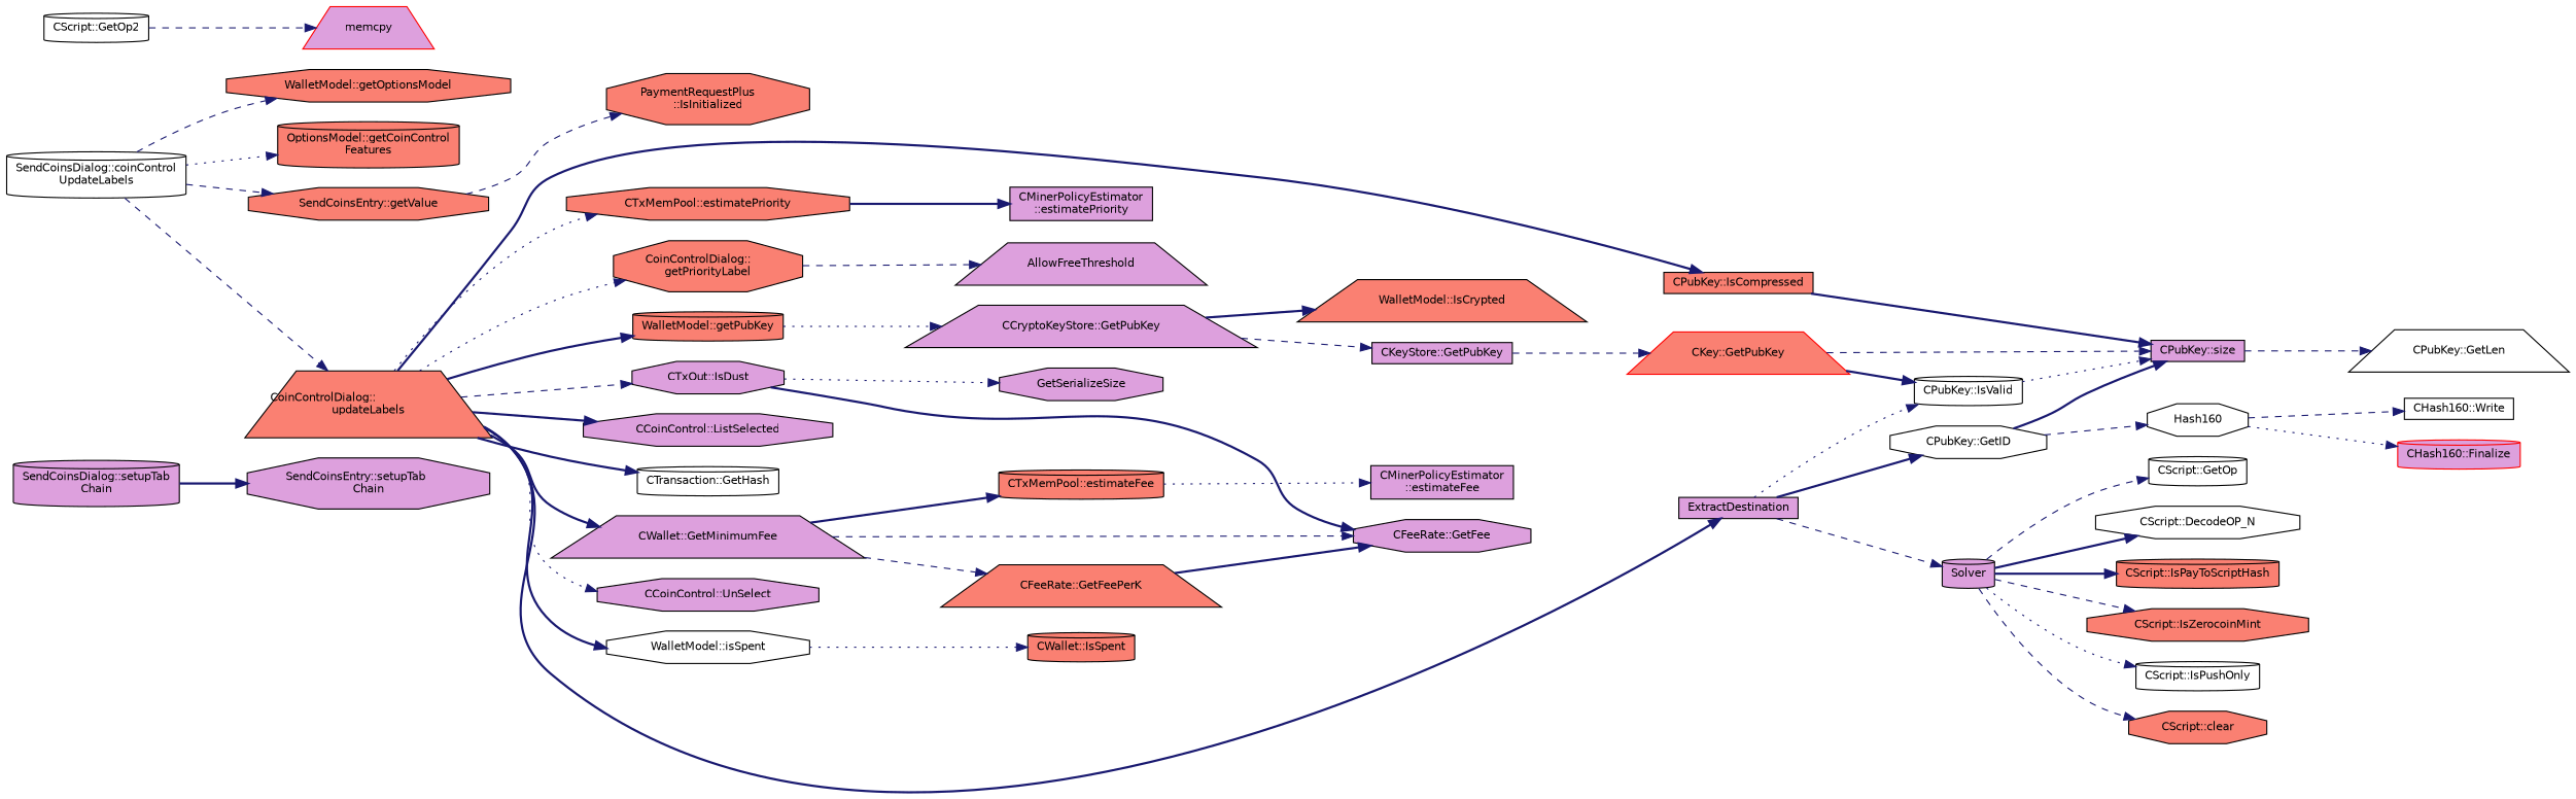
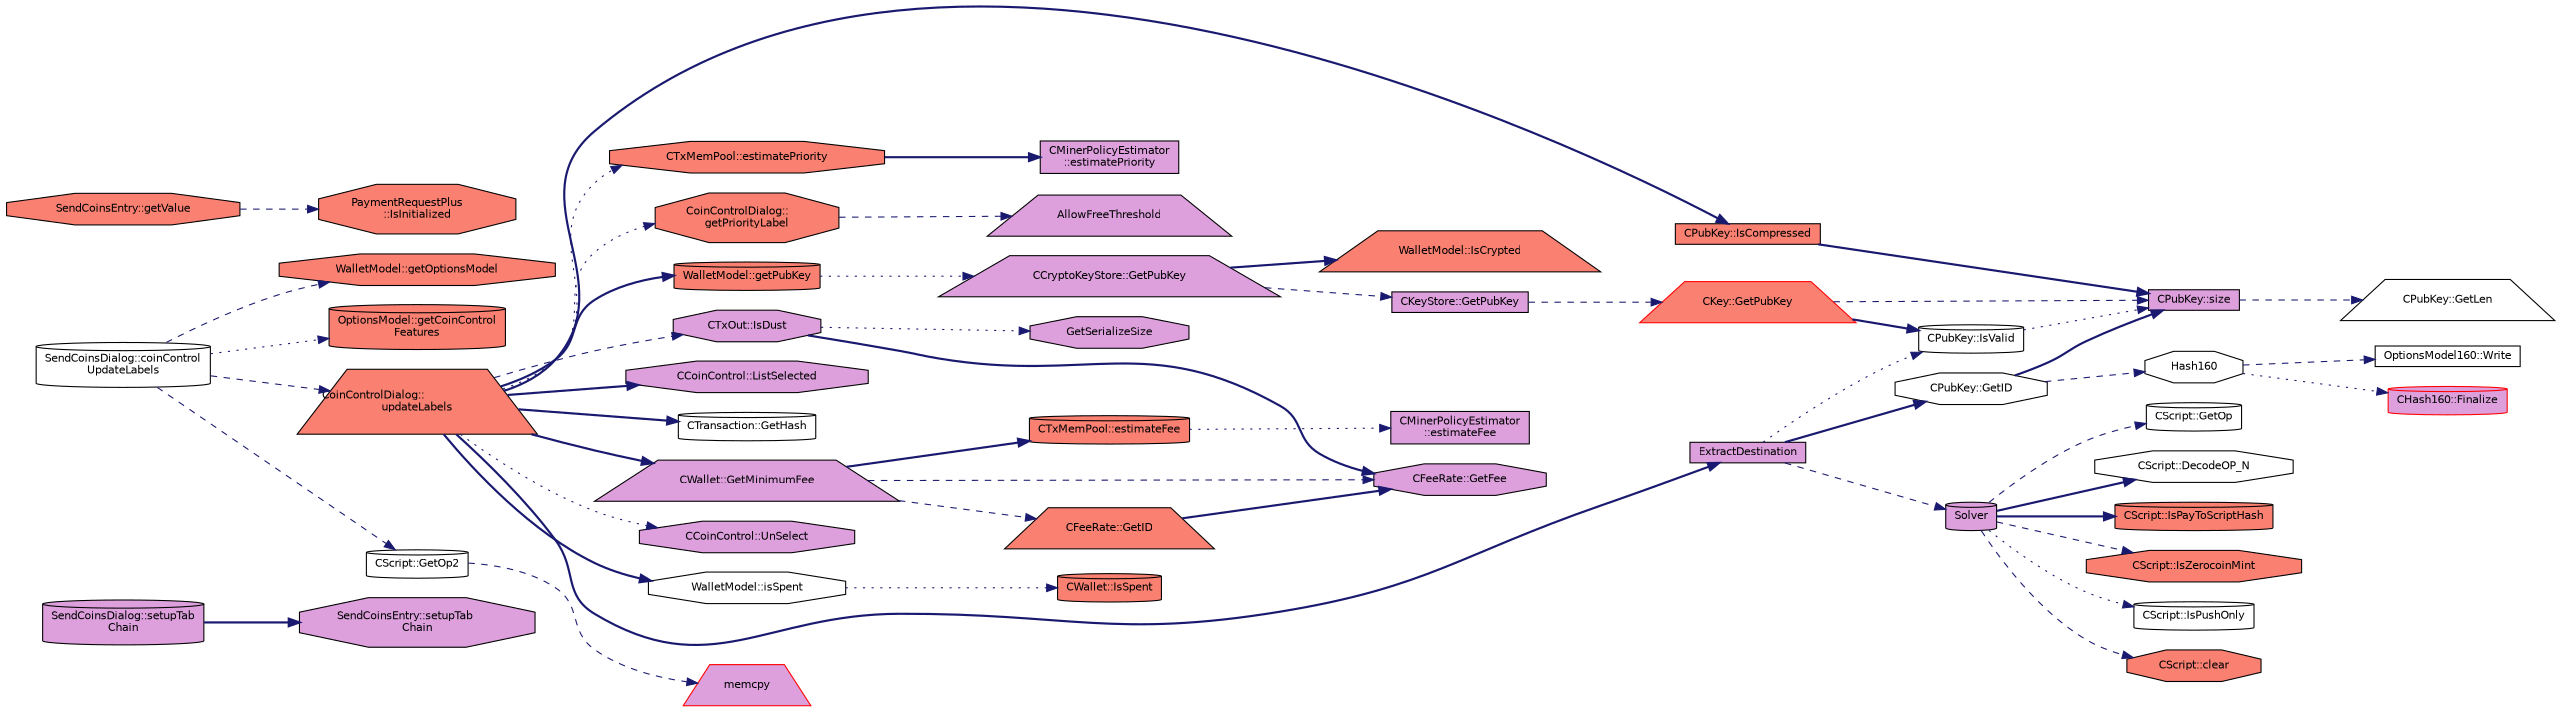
  digraph {
    rankdir=LR
    node [color=black fillcolor=plum fontname=Helvetica fontsize=10 shape=octagon style=filled]
    edge [color=midnightblue fontname=Helvetica fontsize=10 labelfontname=Helvetica labelfontsize=10 style=bold]
    n1 [height=0.2 label="SendCoinsDialog::setupTab\lChain" shape=cylinder width=0.4]
    n2 [height=0.2 label="SendCoinsEntry::setupTab\lChain" width=0.4]
    n3 [fillcolor=white height=0.2 label="SendCoinsDialog::coinControl\lUpdateLabels" shape=cylinder width=0.4]
    n4 [fillcolor=salmon height=0.2 label="WalletModel::getOptionsModel" width=0.4]
    n5 [fillcolor=salmon height=0.2 label="OptionsModel::getCoinControl\lFeatures" shape=cylinder width=0.4]
    n6 [fillcolor=salmon height=0.2 label="SendCoinsEntry::getValue" width=0.4]
    n7 [fillcolor=salmon height=0.2 label="CoinControlDialog::\lupdateLabels" shape=trapezium width=0.4]
    n8 [fillcolor=salmon height=0.2 label="PaymentRequestPlus\l::IsInitialized" width=0.4]
    n9 [height=0.2 label="CTxOut::IsDust" width=0.4]
    n10 [height=0.2 label="CCoinControl::ListSelected" width=0.4]
    n11 [fillcolor=white height=0.2 label="CTransaction::GetHash" shape=cylinder width=0.4]
    n12 [fillcolor=white height=0.2 label="WalletModel::isSpent" width=0.4]
    n13 [height=0.2 label="CCoinControl::UnSelect" width=0.4]
    n14 [height=0.2 label=ExtractDestination shape=box width=0.4]
    n15 [fillcolor=salmon height=0.2 label="WalletModel::getPubKey" shape=cylinder width=0.4]
    n16 [fillcolor=salmon height=0.2 label="CPubKey::IsCompressed" shape=box width=0.4]
    n17 [fillcolor=salmon height=0.2 label="CTxMemPool::estimatePriority" width=0.4]
    n18 [fillcolor=salmon height=0.2 label="CoinControlDialog::\lgetPriorityLabel" width=0.4]
    n19 [height=0.2 label="CWallet::GetMinimumFee" shape=trapezium width=0.4]
    n20 [height=0.2 label=GetSerializeSize width=0.4]
    n21 [height=0.2 label="CFeeRate::GetFee" width=0.4]
    n22 [fillcolor=salmon height=0.2 label="CWallet::IsSpent" shape=cylinder width=0.4]
    n23 [height=0.2 label=Solver shape=cylinder width=0.4]
    n24 [fillcolor=white height=0.2 label="CPubKey::IsValid" shape=cylinder width=0.4]
    n25 [fillcolor=white height=0.2 label="CPubKey::GetID" width=0.4]
    n26 [height=0.2 label="CCryptoKeyStore::GetPubKey" shape=trapezium width=0.4]
    n27 [height=0.2 label="CPubKey::size" shape=box width=0.4]
    n28 [height=0.2 label="CMinerPolicyEstimator\l::estimatePriority" shape=box width=0.4]
    n29 [height=0.2 label=AllowFreeThreshold shape=trapezium width=0.4]
-   n30 [fillcolor=salmon height=0.2 label="CFeeRate::GetFeePerK" shape=trapezium width=0.4]
+   n30 [fillcolor=salmon height=0.2 label="CFeeRate::GetID" shape=trapezium width=0.4]
    n31 [fillcolor=salmon height=0.2 label="CTxMemPool::estimateFee" shape=cylinder width=0.4]
    n32 [fillcolor=salmon height=0.2 label="CScript::IsPayToScriptHash" shape=cylinder width=0.4]
    n33 [fillcolor=salmon height=0.2 label="CScript::IsZerocoinMint" width=0.4]
    n34 [fillcolor=white height=0.2 label="CScript::IsPushOnly" shape=cylinder width=0.4]
    n35 [fillcolor=salmon height=0.2 label="CScript::clear" width=0.4]
    n36 [fillcolor=white height=0.2 label="CScript::GetOp" shape=cylinder width=0.4]
    n37 [fillcolor=white height=0.2 label="CScript::DecodeOP_N" width=0.4]
    n38 [fillcolor=white height=0.2 label=Hash160 width=0.4]
    n39 [fillcolor=white height=0.2 label="CScript::GetOp2" shape=cylinder width=0.4]
    n40 [color=red height=0.2 label=memcpy shape=trapezium width=0.4]
    n41 [fillcolor=white height=0.2 label="CPubKey::GetLen" shape=trapezium width=0.4]
-   n42 [fillcolor=white height=0.2 label="CHash160::Write" shape=box width=0.4]
+   n42 [fillcolor=white height=0.2 label="OptionsModel160::Write" shape=box width=0.4]
    n43 [color=red height=0.2 label="CHash160::Finalize" shape=cylinder width=0.4]
    n44 [fillcolor=salmon height=0.2 label="WalletModel::IsCrypted" shape=trapezium width=0.4]
    n45 [height=0.2 label="CKeyStore::GetPubKey" shape=box width=0.4]
    n46 [color=red fillcolor=salmon height=0.2 label="CKey::GetPubKey" shape=trapezium width=0.4]
    n47 [height=0.2 label="CMinerPolicyEstimator\l::estimateFee" shape=box width=0.4]
    n1 -> n2
    n3 -> n4 [style=dashed]
    n3 -> n5 [style=dotted]
-   n3 -> n6 [style=dashed]
+   n3 -> n39 [style=dashed]
    n3 -> n7 [style=dashed]
    n6 -> n8 [style=dashed]
    n7 -> n9 [style=dashed]
    n7 -> n10
    n7 -> n11
    n7 -> n12
    n7 -> n13 [style=dotted]
    n7 -> n14
    n7 -> n15
    n7 -> n16
    n7 -> n17 [style=dotted]
    n7 -> n18 [style=dotted]
    n7 -> n19
    n9 -> n20 [style=dotted]
    n9 -> n21
    n12 -> n22 [style=dotted]
    n14 -> n23 [style=dashed]
    n14 -> n24 [style=dotted]
    n14 -> n25
    n15 -> n26 [style=dotted]
    n16 -> n27
    n17 -> n28
    n18 -> n29 [style=dashed]
    n19 -> n21 [style=dashed]
    n19 -> n30 [style=dashed]
    n19 -> n31
    n23 -> n32
    n23 -> n33 [style=dashed]
    n23 -> n34 [style=dotted]
    n23 -> n35 [style=dashed]
    n23 -> n36 [style=dashed]
    n23 -> n37
    n24 -> n27 [style=dotted]
    n25 -> n27
    n25 -> n38 [style=dashed]
    n26 -> n44
    n26 -> n45 [style=dashed]
    n27 -> n41 [style=dashed]
    n30 -> n21
    n31 -> n47 [style=dotted]
    n38 -> n42 [style=dashed]
    n38 -> n43 [style=dotted]
    n39 -> n40 [style=dashed]
    n45 -> n46 [style=dashed]
    n46 -> n24
    n46 -> n27 [style=dashed]
  }
